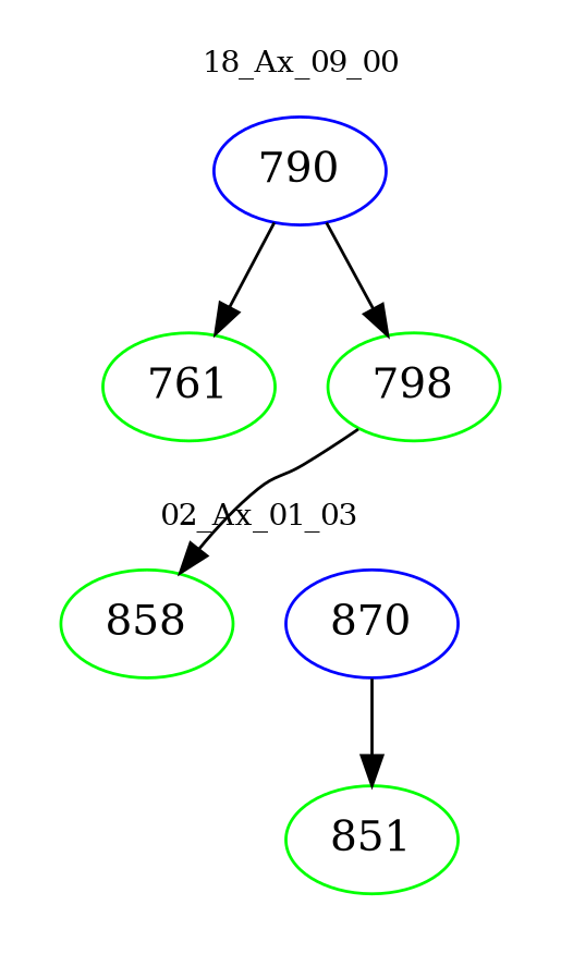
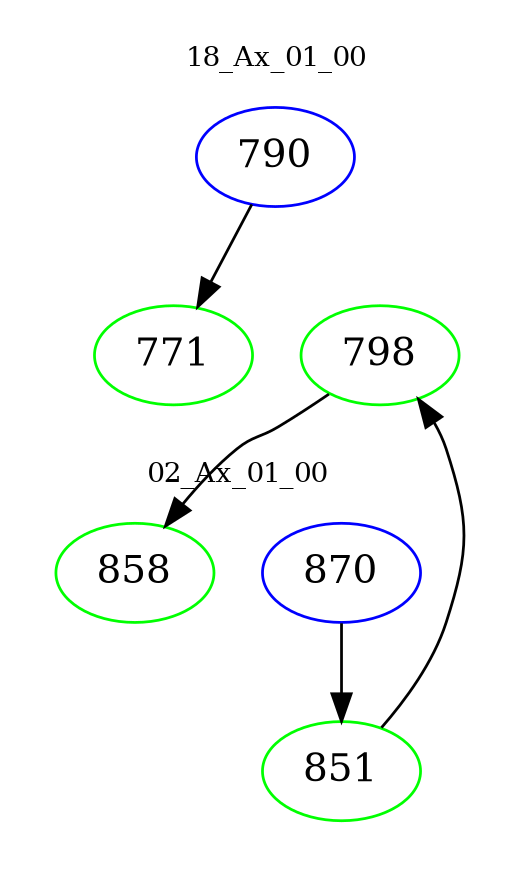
  digraph {
    node [color=green]
    edge [color=black]
    n1 [color=blue label=790]
-   n2 [label=761]
+   n2 [label=771]
    n3 [label=798]
    n4 [color=blue label=870]
    n5 [label=851]
    n6 [label=858]
    subgraph cluster_1 {
      color=white
      fontsize=10
-     label="18_Ax_09_00"
+     label="18_Ax_01_00"
      n1
      n2
      n3
    }
    subgraph cluster_2 {
      color=white
      fontsize=10
-     label="02_Ax_01_03"
+     label="02_Ax_01_00"
      n4
      n5
      n6
    }
    n1 -> n2
-   n1 -> n3
+   n5 -> n3
    n3 -> n6
    n4 -> n5
  }
